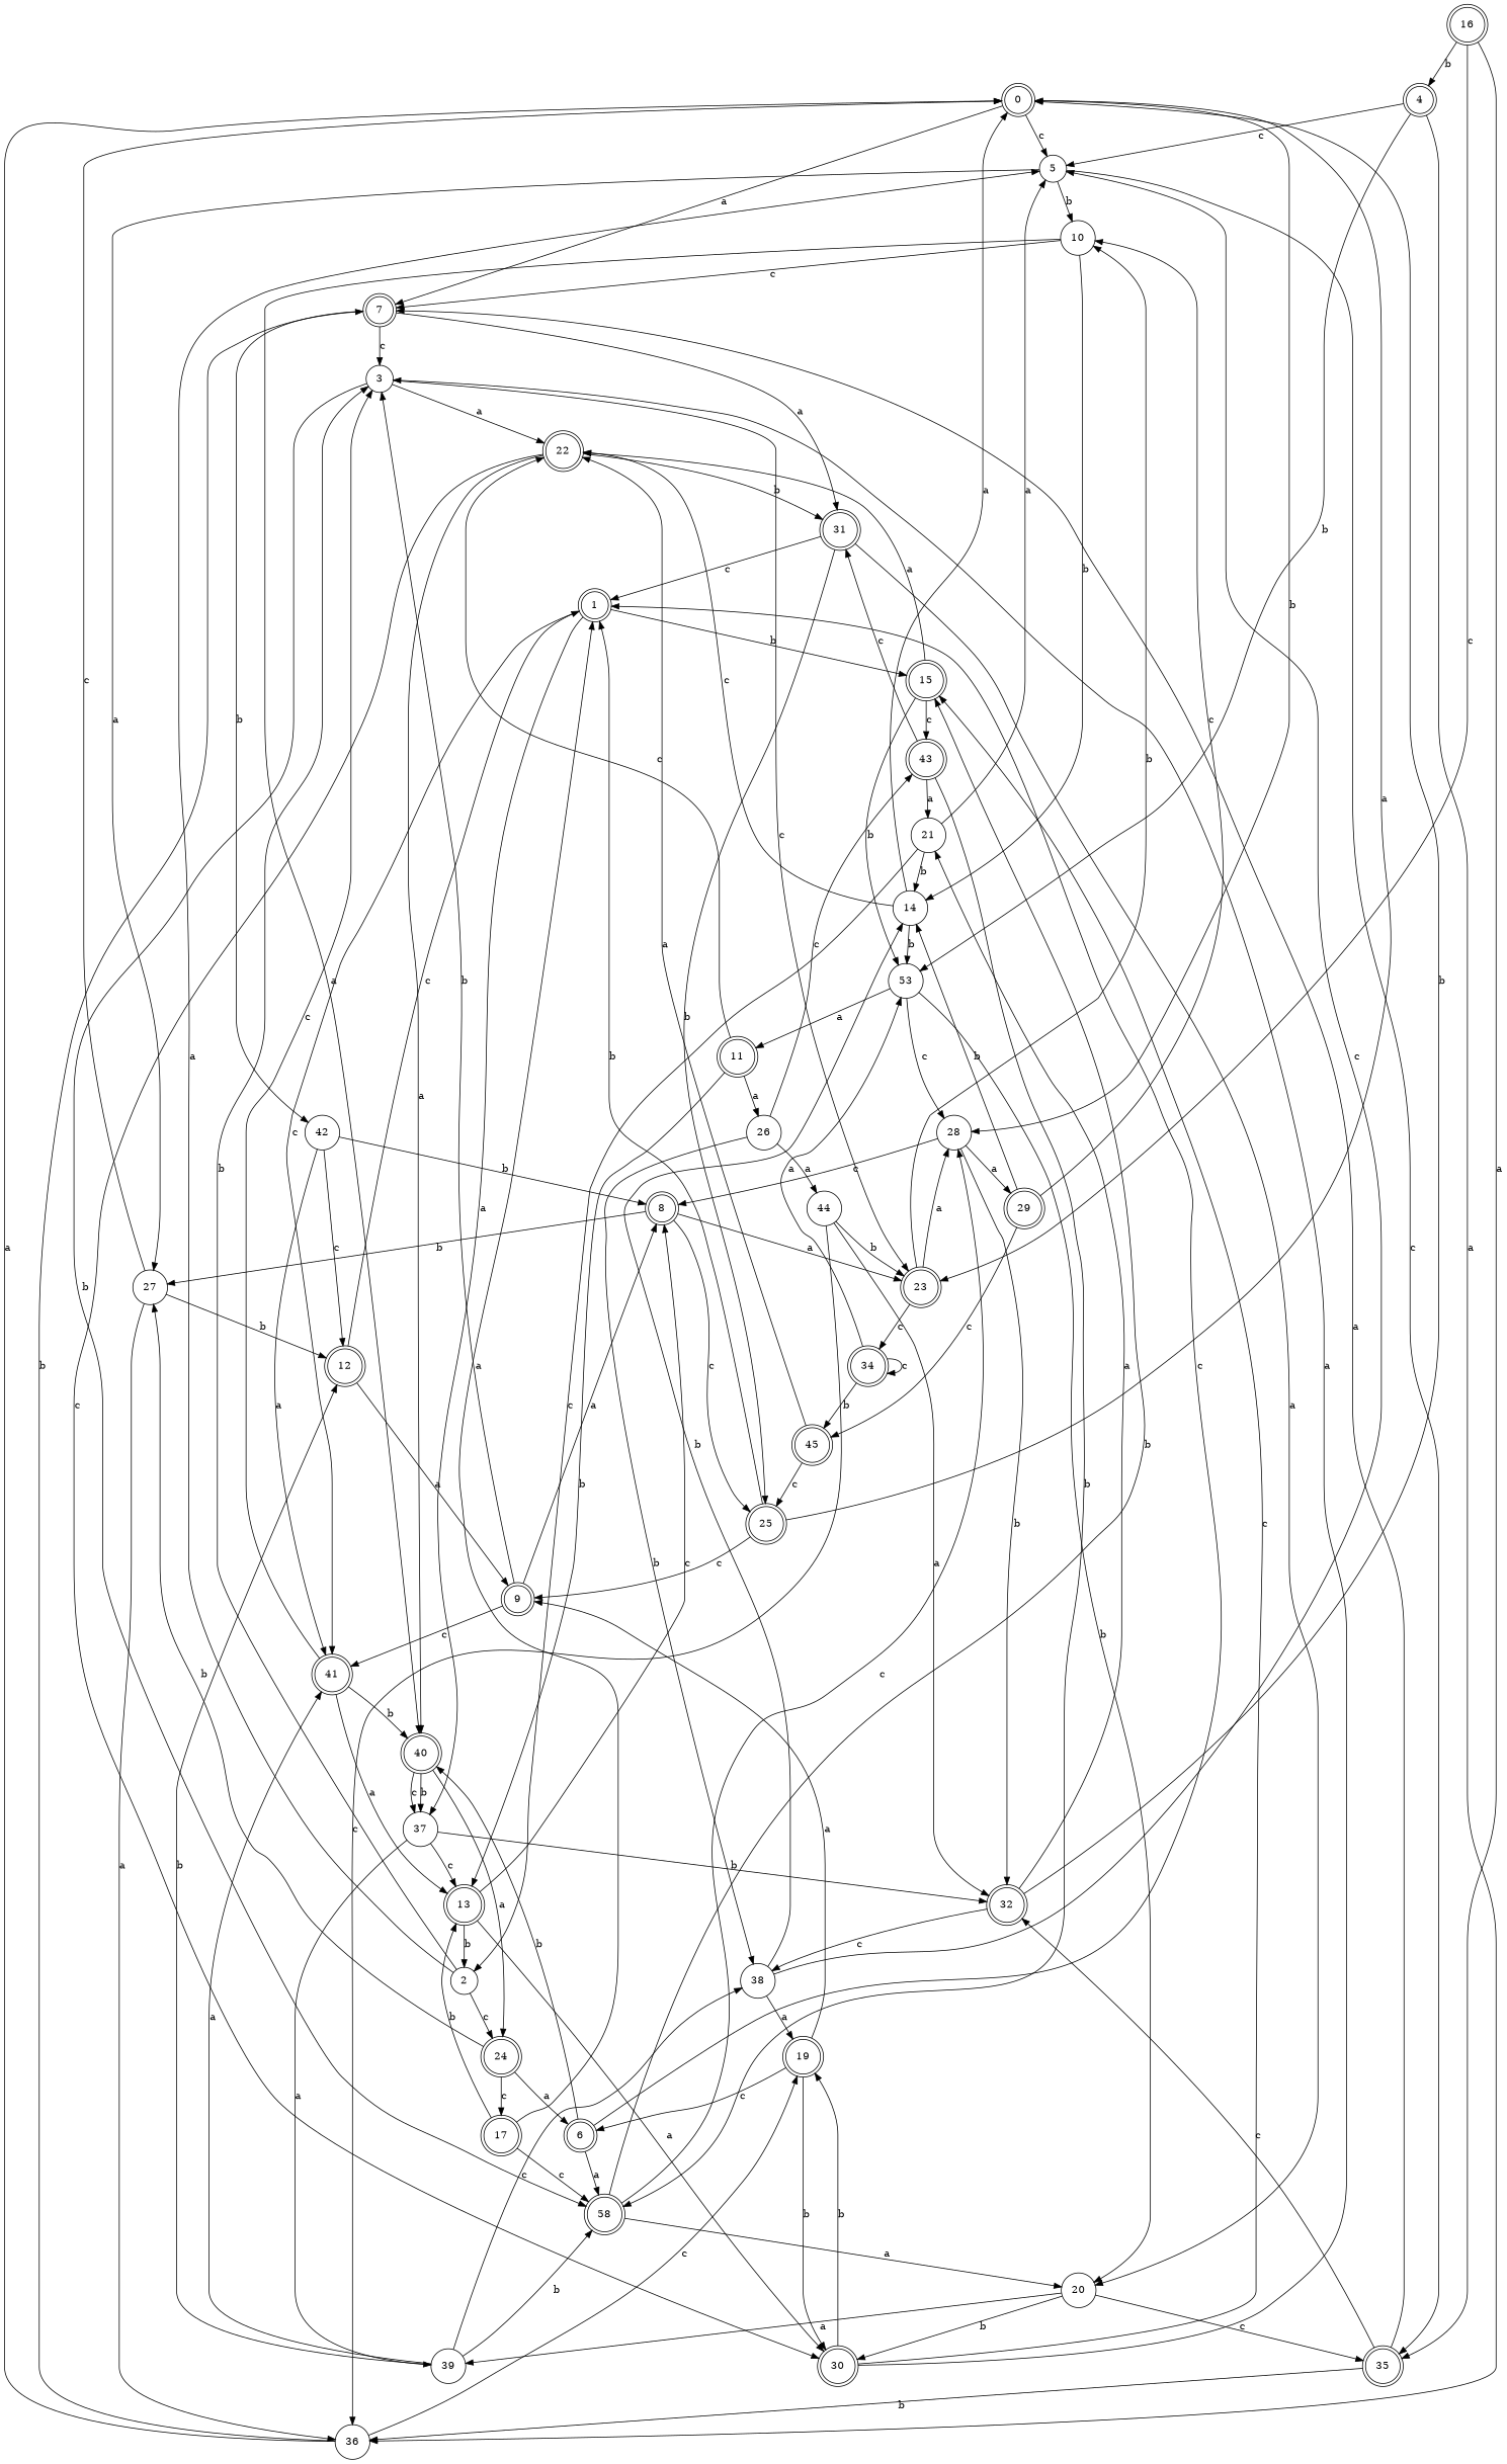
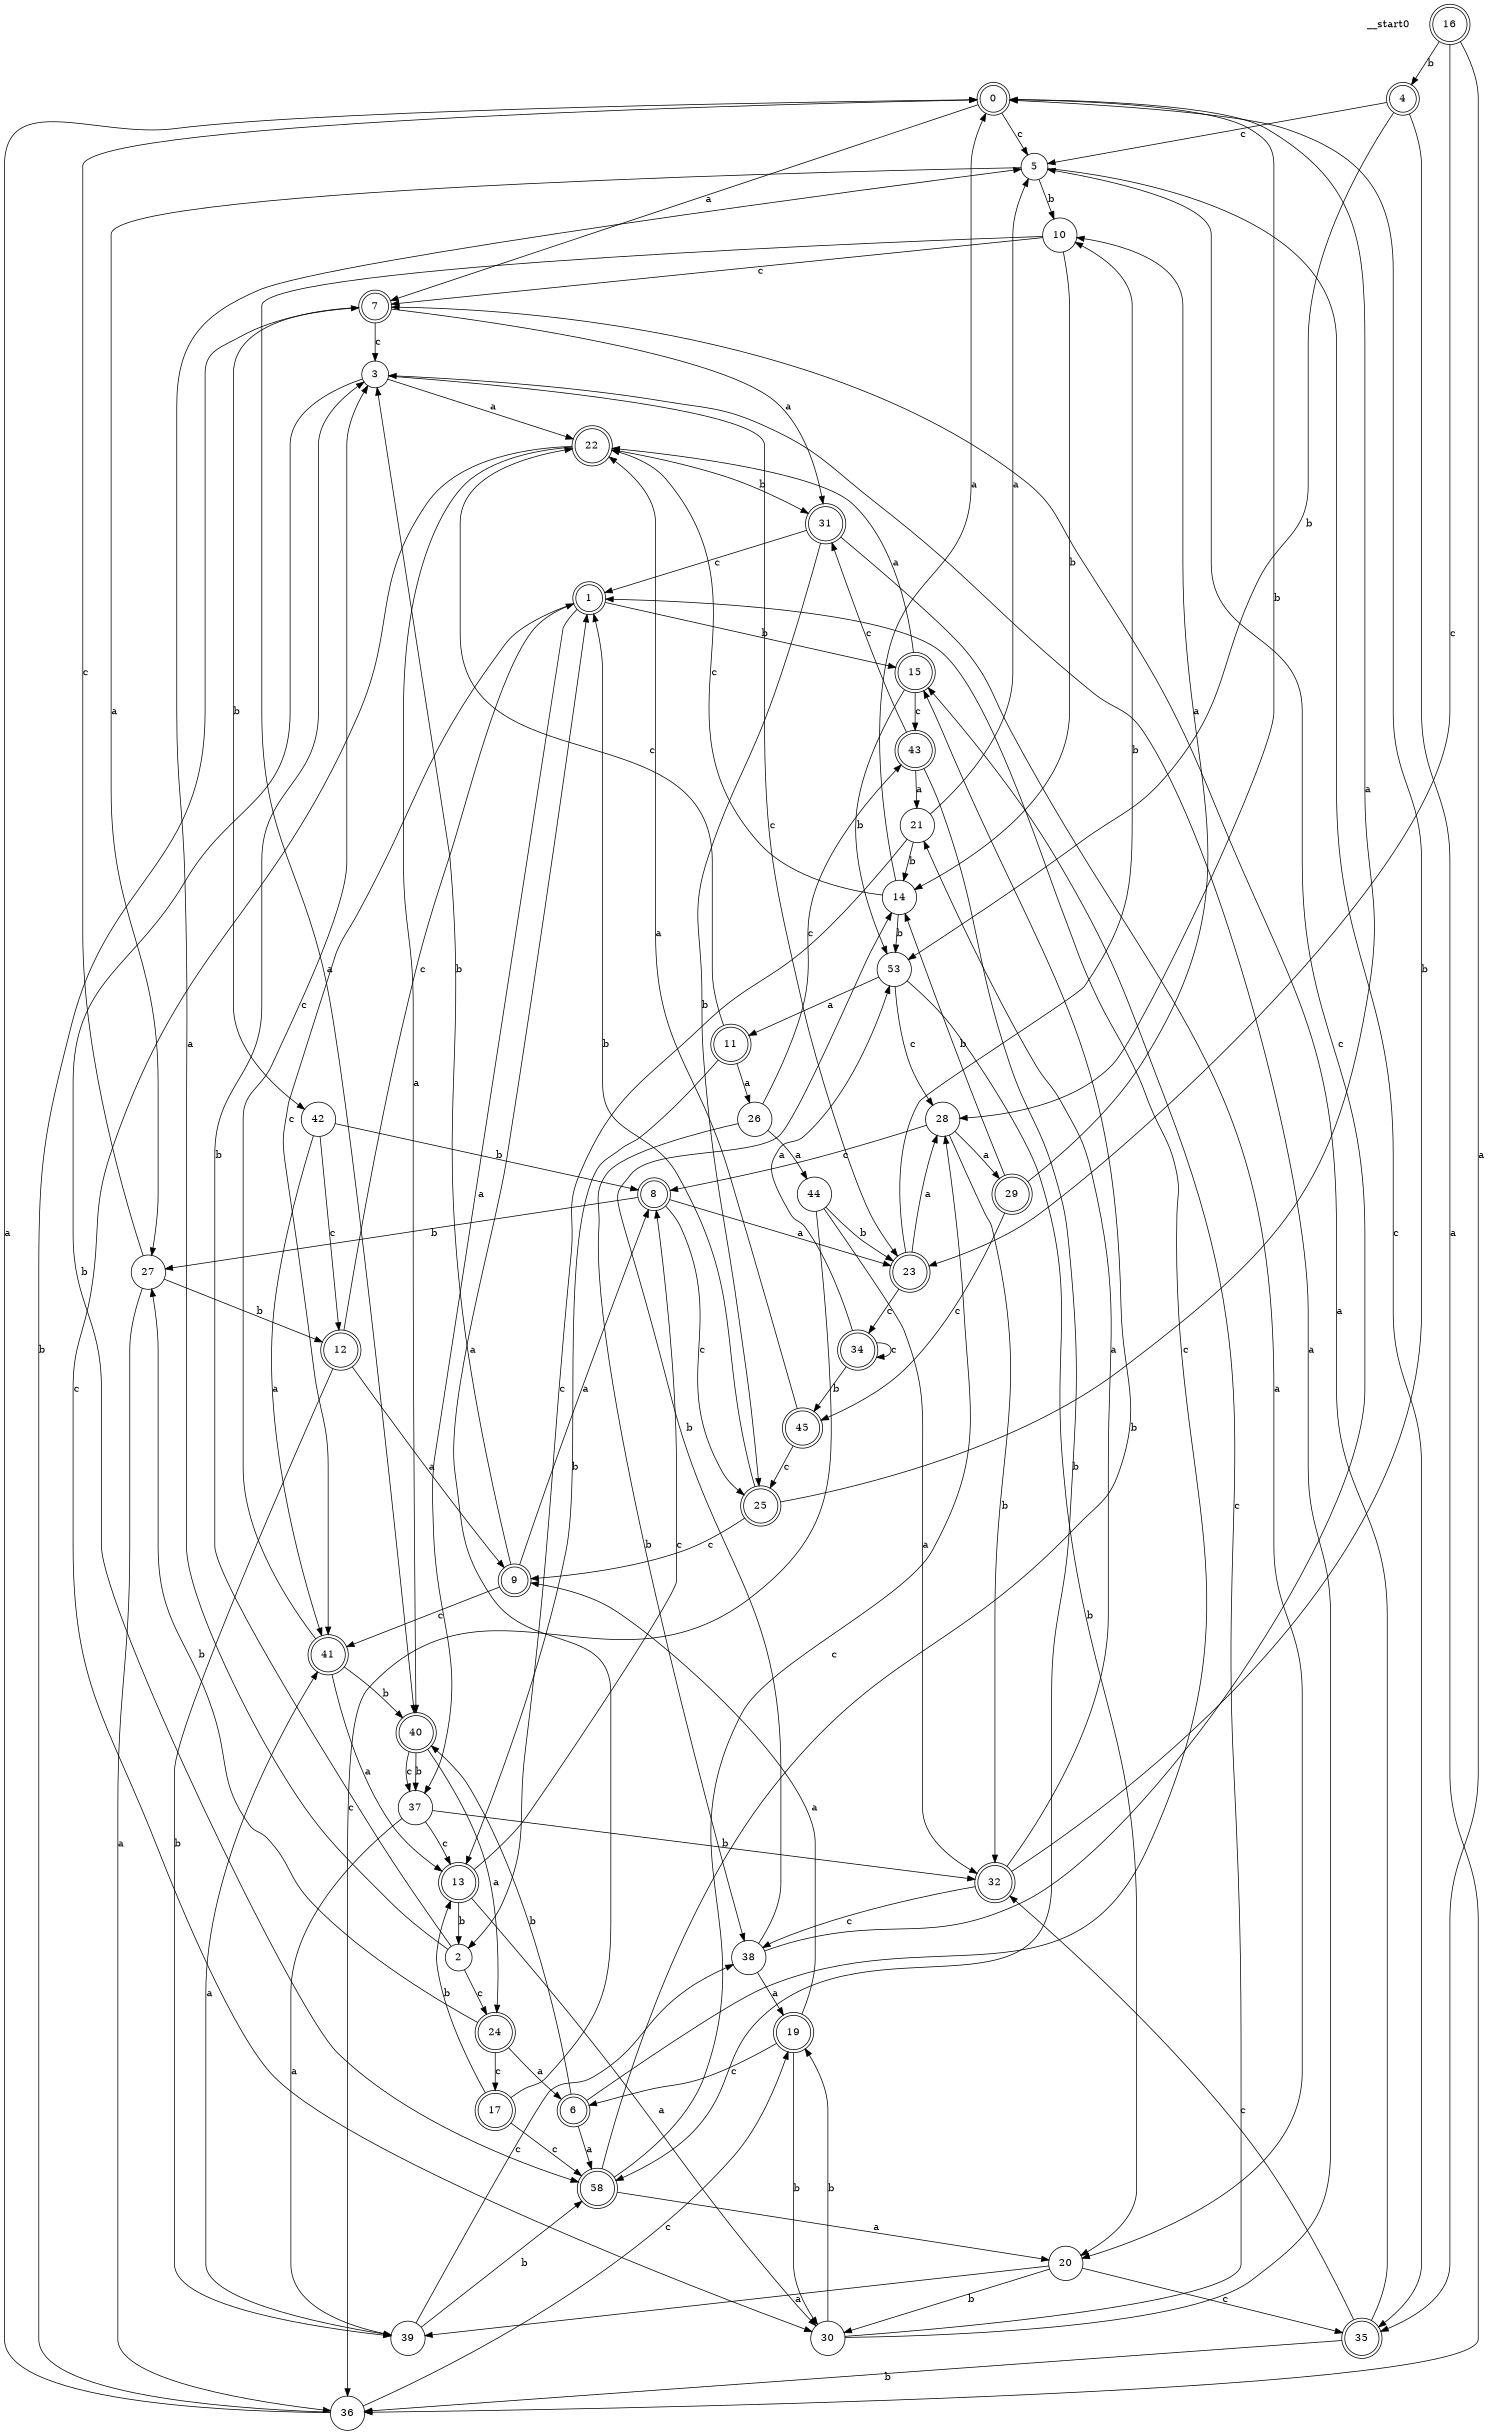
  digraph {
    rankdir=TB
    node [shape=doublecircle color=black fillcolor=white style="rounded,filled"]
+   __start0 [shape=none color="" fillcolor="" style=""]
    n2 [label=0]
    n3 [label=5 shape=circle style=filled]
    n4 [label=7]
    n5 [label=28 shape=circle style=filled]
    n6 [label=10 shape=circle style=filled]
    n7 [label=27 shape=circle style=filled]
    n8 [label=35]
    n9 [label=3 shape=circle style=filled]
    n10 [label=31]
    n11 [label=42 shape=circle style=filled]
    n12 [label=8]
    n13 [label=29]
    n14 [label=32]
    n15 [label=1]
    n16 [label=15]
    n17 [label=37 shape=circle style=filled]
    n18 [label=41]
    n19 [label=22]
    n20 [label=53 shape=circle style=filled]
    n21 [label=43]
    n22 [label=13]
    n23 [label=39 shape=circle style=filled]
    n24 [label=40]
    n25 [label=2 shape=circle style=filled]
    n26 [label=24]
    n27 [label=58]
    n28 [label=23]
    n29 [label=6]
    n30 [label=17]
    n31 [label=20 shape=circle style=filled]
-   n32 [label=30]
+   n32 [label=30 shape=circle]
    n33 [label=34]
    n34 [label=4]
    n35 [label=36 shape=circle style=filled]
    n36 [label=11]
    n37 [label=19]
    n38 [label=14 shape=circle style=filled]
    n39 [label=12]
    n40 [label=25]
    n41 [label=9]
    n42 [label=26 shape=circle style=filled]
    n43 [label=38 shape=circle style=filled]
    n44 [label=44 shape=circle style=filled]
    n45 [label=21 shape=circle style=filled]
    n46 [label=16]
    n47 [label=45]
    n2 -> n3 [label=c]
    n2 -> n4 [label=a]
    n2 -> n5 [label=b]
    n3 -> n6 [label=b]
    n3 -> n7 [label=a]
    n3 -> n8 [label=c]
    n4 -> n9 [label=c]
    n4 -> n10 [label=a]
    n4 -> n11 [label=b]
    n5 -> n12 [label=c]
    n5 -> n13 [label=a]
    n5 -> n14 [label=b]
    n6 -> n4 [label=c]
    n6 -> n24 [label=a]
    n6 -> n38 [label=b]
    n7 -> n2 [label=c]
    n7 -> n35 [label=a]
    n7 -> n39 [label=b]
    n8 -> n4 [label=a]
    n8 -> n14 [label=c]
    n8 -> n35 [label=b]
    n9 -> n19 [label=a]
    n9 -> n27 [label=b]
    n9 -> n28 [label=c]
    n10 -> n15 [label=c]
    n10 -> n31 [label=a]
    n10 -> n40 [label=b]
    n11 -> n12 [label=b]
    n11 -> n18 [label=a]
    n11 -> n39 [label=c]
    n12 -> n7 [label=b]
    n12 -> n28 [label=a]
    n12 -> n40 [label=c]
-   n13 -> n6 [label=c]
+   n13 -> n6 [label=a]
    n13 -> n38 [label=b]
    n13 -> n47 [label=c]
    n14 -> n2 [label=b]
    n14 -> n43 [label=c]
    n14 -> n45 [label=a]
    n15 -> n16 [label=b]
    n15 -> n17 [label=a]
    n15 -> n18 [label=c]
    n16 -> n19 [label=a]
    n16 -> n20 [label=b]
    n16 -> n21 [label=c]
    n17 -> n14 [label=b]
    n17 -> n22 [label=c]
    n17 -> n23 [label=a]
    n18 -> n9 [label=c]
    n18 -> n22 [label=a]
    n18 -> n24 [label=b]
    n19 -> n10 [label=b]
    n19 -> n24 [label=a]
    n19 -> n32 [label=c]
    n20 -> n5 [label=c]
    n20 -> n31 [label=b]
    n20 -> n36 [label=a]
    n21 -> n10 [label=c]
    n21 -> n27 [label=b]
    n21 -> n45 [label=a]
    n22 -> n12 [label=c]
    n22 -> n25 [label=b]
    n22 -> n32 [label=a]
    n23 -> n18 [label=a]
    n23 -> n27 [label=b]
    n23 -> n43 [label=c]
    n24 -> n17 [label=b]
    n24 -> n17 [label=c]
    n24 -> n26 [label=a]
    n25 -> n3 [label=a]
    n25 -> n9 [label=b]
    n25 -> n26 [label=c]
    n26 -> n7 [label=b]
    n26 -> n29 [label=a]
    n26 -> n30 [label=c]
    n27 -> n5 [label=c]
    n27 -> n16 [label=b]
    n27 -> n31 [label=a]
    n28 -> n5 [label=a]
    n28 -> n6 [label=b]
    n28 -> n33 [label=c]
    n29 -> n15 [label=c]
    n29 -> n24 [label=b]
    n29 -> n27 [label=a]
    n30 -> n15 [label=a]
    n30 -> n22 [label=b]
    n30 -> n27 [label=c]
    n31 -> n8 [label=c]
    n31 -> n23 [label=a]
    n31 -> n32 [label=b]
    n32 -> n9 [label=a]
    n32 -> n16 [label=c]
    n32 -> n37 [label=b]
    n33 -> n20 [label=a]
    n33 -> n33 [label=c]
    n33 -> n47 [label=b]
    n34 -> n3 [label=c]
    n34 -> n20 [label=b]
    n34 -> n35 [label=a]
    n35 -> n2 [label=a]
    n35 -> n4 [label=b]
    n35 -> n37 [label=c]
    n36 -> n19 [label=c]
    n36 -> n22 [label=b]
    n36 -> n42 [label=a]
    n37 -> n29 [label=c]
    n37 -> n32 [label=b]
    n37 -> n41 [label=a]
    n38 -> n2 [label=a]
    n38 -> n19 [label=c]
    n38 -> n20 [label=b]
    n39 -> n15 [label=c]
-   n23 -> n39 [label=b]
+   n39 -> n23 [label=b]
    n39 -> n41 [label=a]
    n40 -> n2 [label=a]
    n40 -> n15 [label=b]
    n40 -> n41 [label=c]
    n41 -> n9 [label=b]
    n41 -> n12 [label=a]
    n41 -> n18 [label=c]
    n42 -> n21 [label=c]
    n42 -> n43 [label=b]
    n42 -> n44 [label=a]
    n43 -> n3 [label=c]
    n43 -> n37 [label=a]
    n43 -> n38 [label=b]
    n44 -> n14 [label=a]
    n44 -> n28 [label=b]
    n44 -> n35 [label=c]
    n45 -> n3 [label=a]
    n45 -> n25 [label=c]
    n45 -> n38 [label=b]
    n46 -> n8 [label=a]
    n46 -> n28 [label=c]
    n46 -> n34 [label=b]
    n47 -> n19 [label=a]
    n47 -> n40 [label=c]
  }
